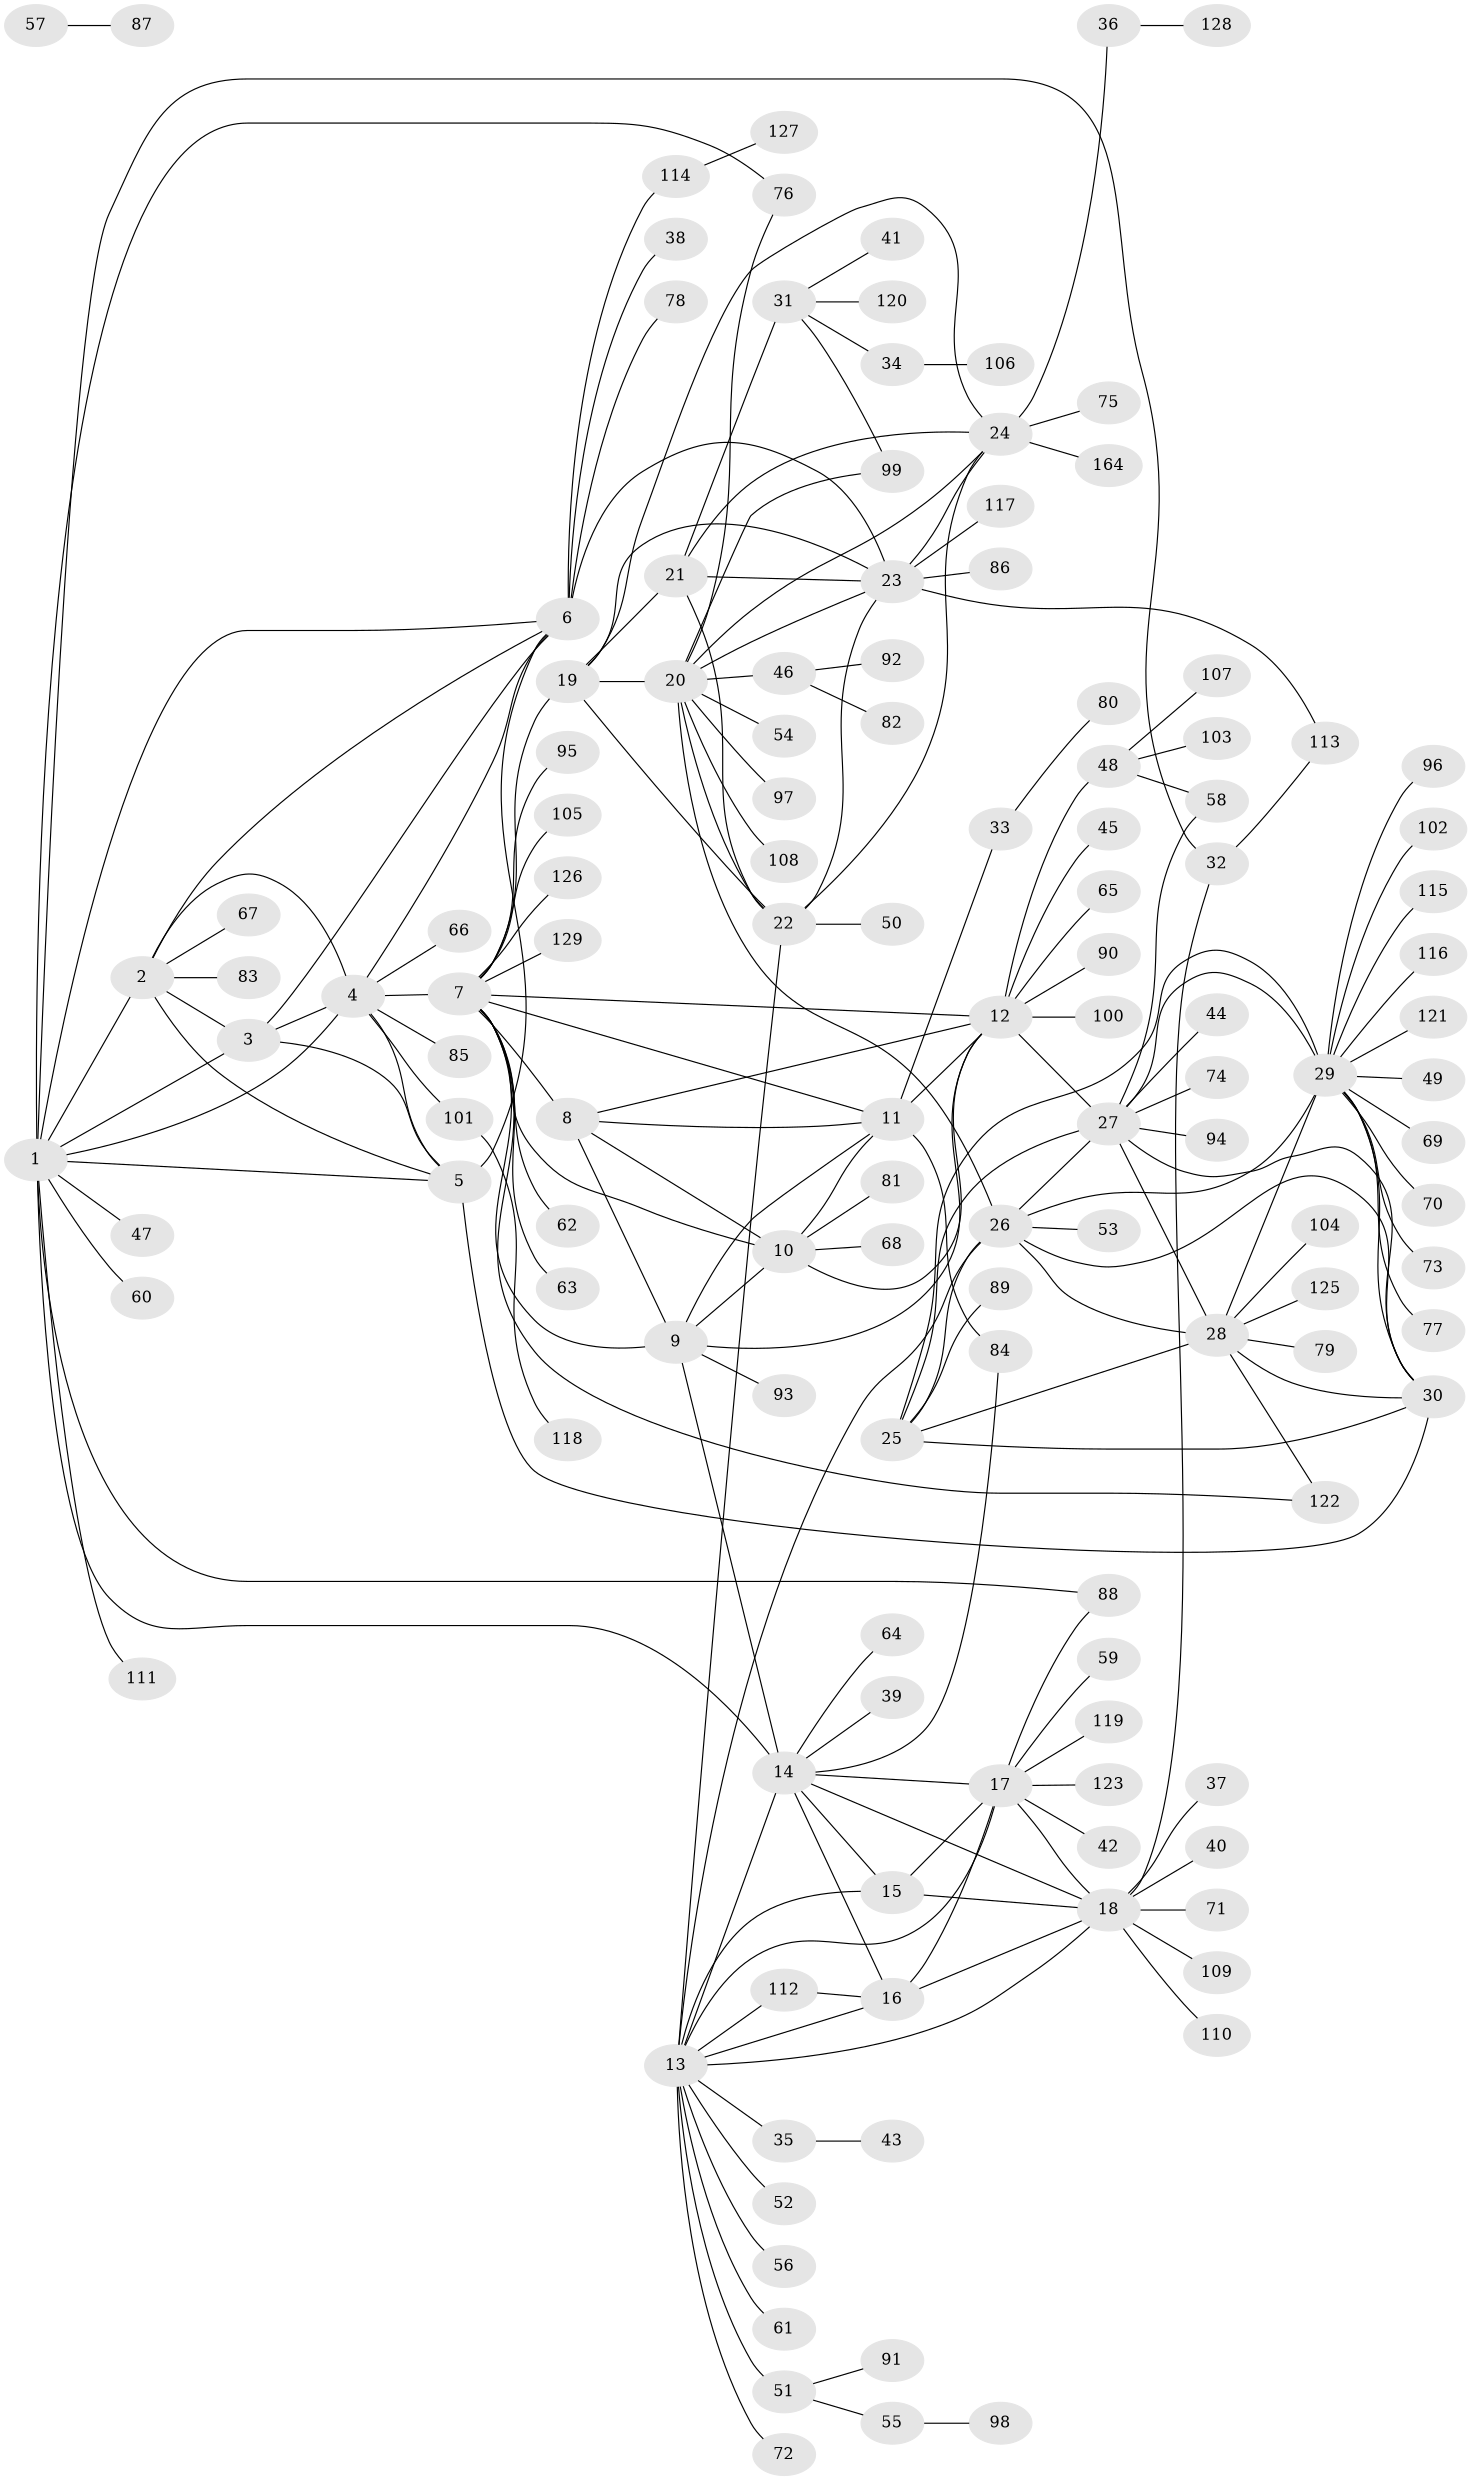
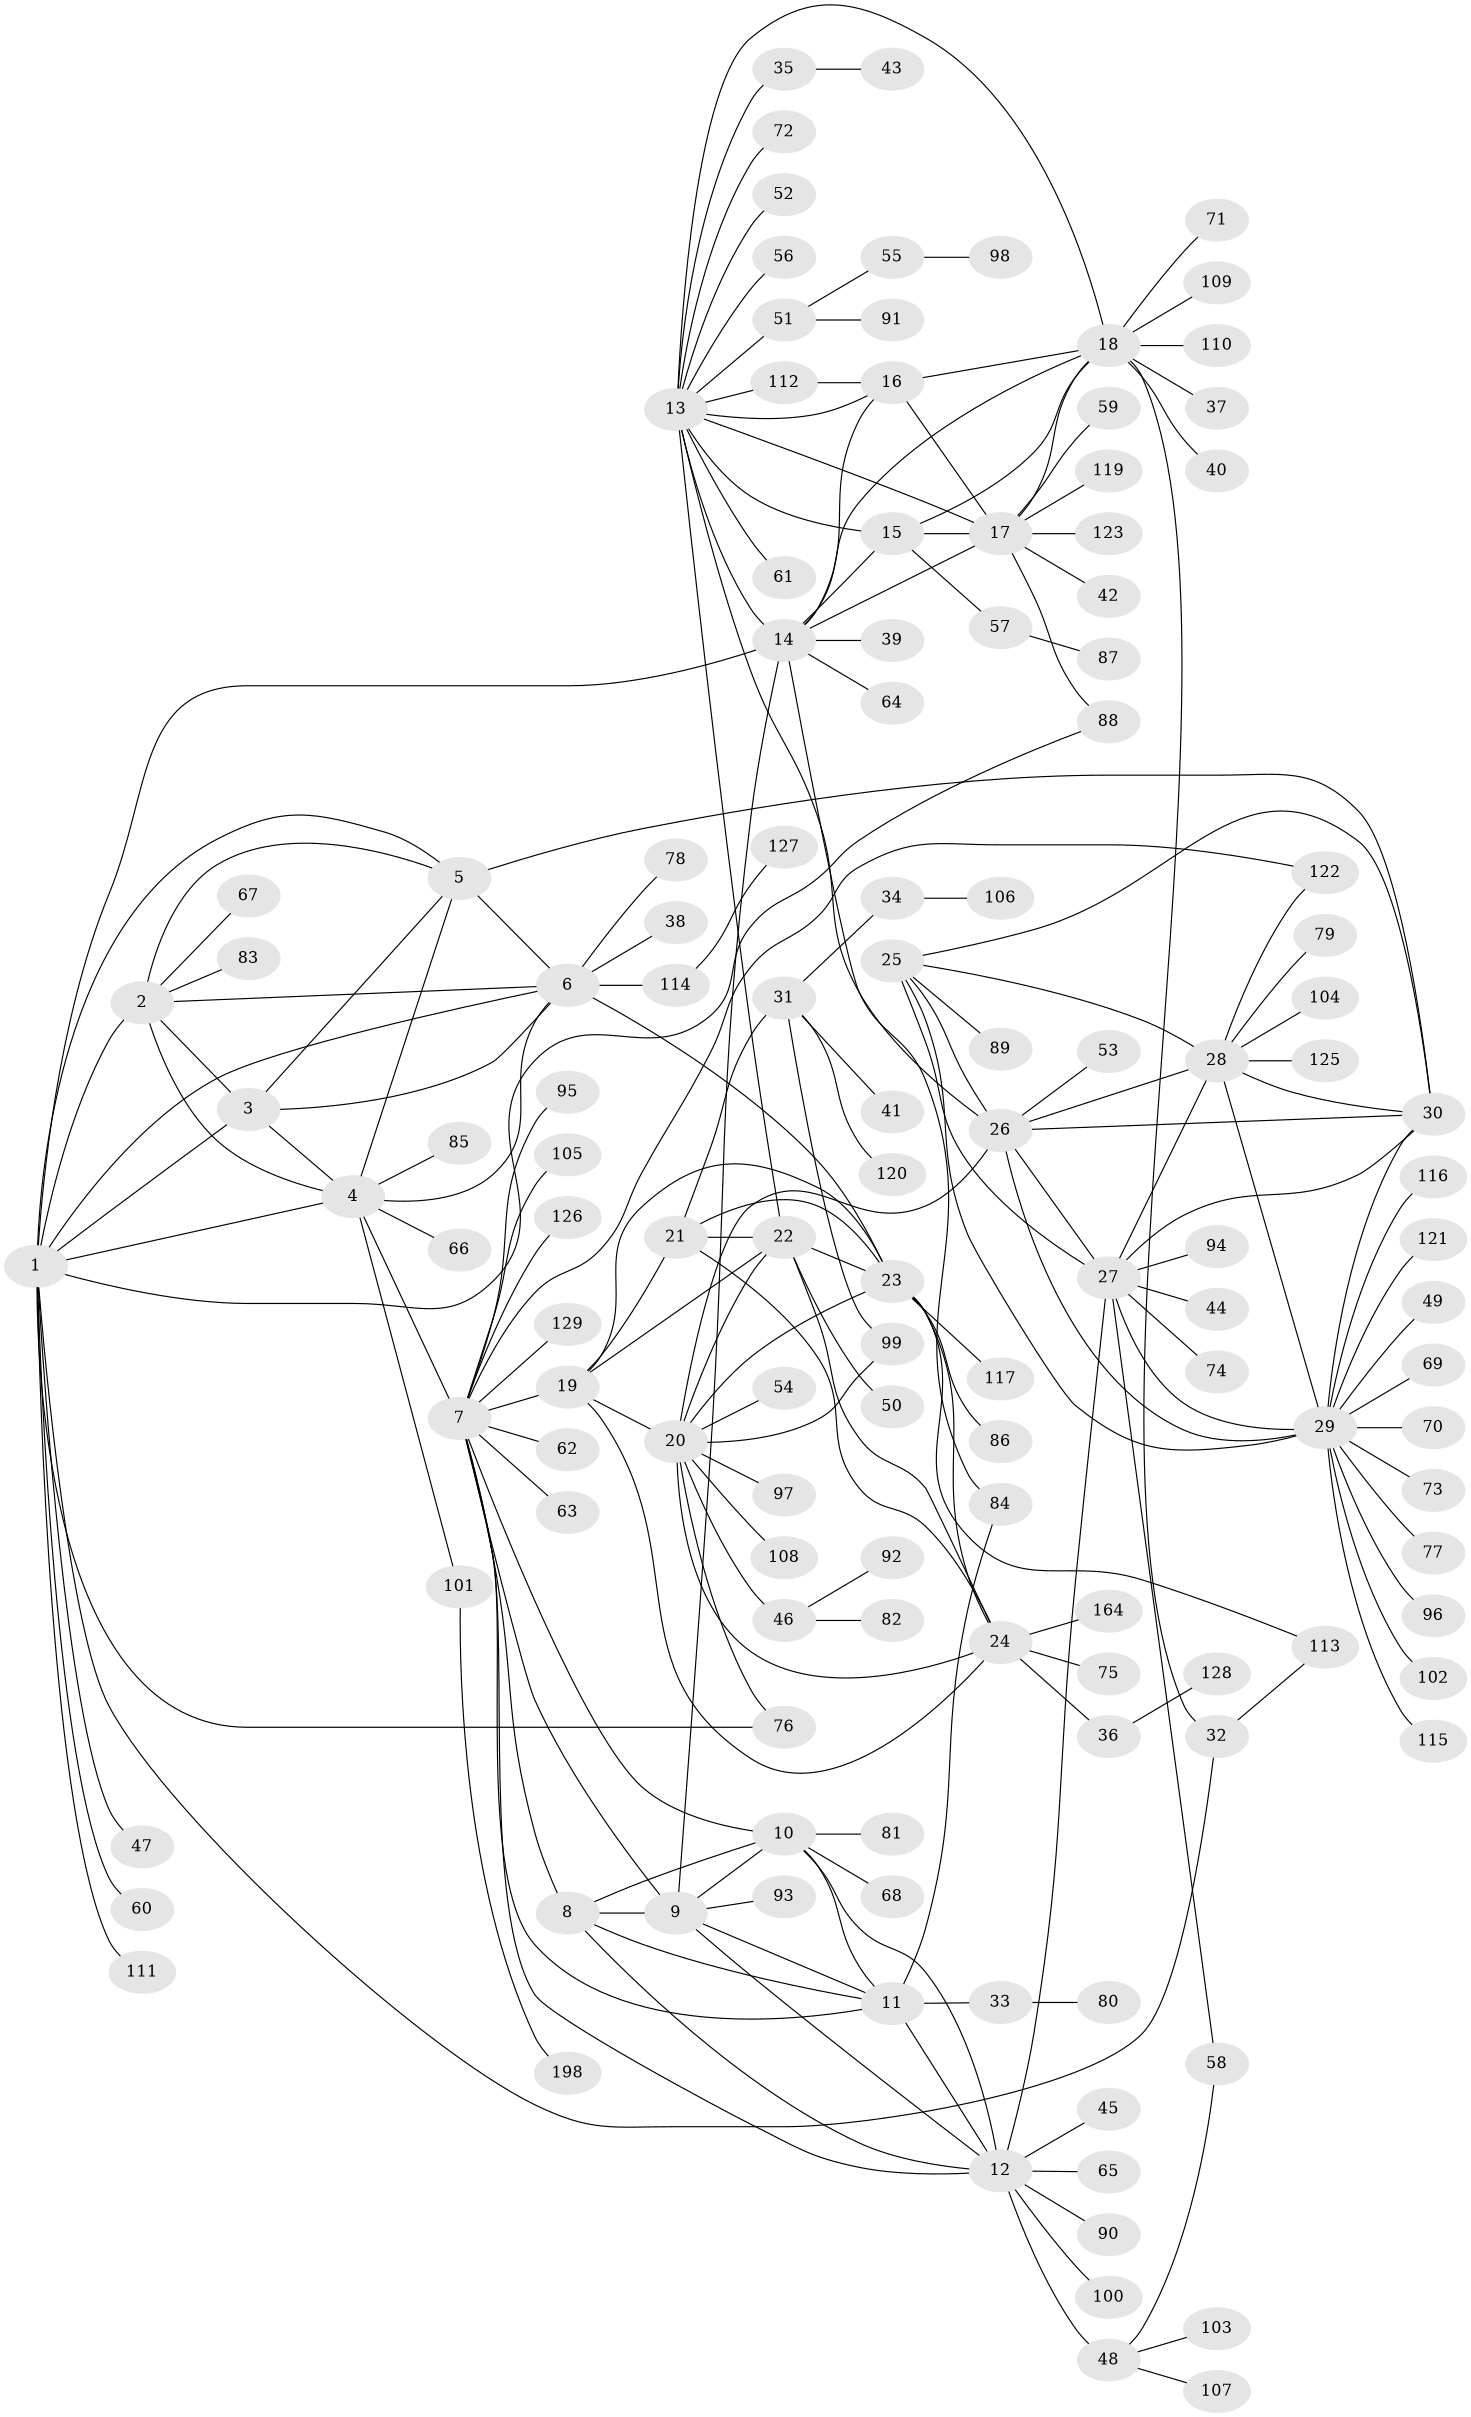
  graph {
    rankdir=LR
    node [color=gray90 style=filled]
    1
    2
    3
    4
    5
    6
    14
    32
    47
    60
    76
    88
    111
    67
    83
    7
    66
    85
    101
    30
    23
    38
    78
    114
    84
    15
    16
    17
    18
    39
    64
    113
    8
    9
    10
    11
    12
    19
    62
    63
    95
    105
    122
    126
    129
-   118
+   118 [label=198]
    24
    86
    117
    127
    93
    68
    81
    33
    27
    45
    48
    65
    90
    100
    22
    20
    21
    80
    28
    29
    44
    58
    74
    94
    103
    107
    13
    26
    35
    51
    52
    56
    61
    72
    112
    57
    42
    59
    119
    123
    37
    40
    71
    109
    110
    50
    53
    43
    55
    91
    87
    46
    54
    97
    108
    99
    31
    36
    75
    n106 [label=164]
    82
    92
    34
    41
    120
    128
    25
    89
    79
    104
    125
    49
    69
    70
    73
    77
    96
    102
    115
    116
    121
    106
    98
    1 -- 2
    1 -- 3
    1 -- 4
    1 -- 5
    1 -- 6
    1 -- 14
    1 -- 32
    1 -- 47
    1 -- 60
    1 -- 76
    1 -- 88
    1 -- 111
    2 -- 3
    2 -- 4
    2 -- 5
    2 -- 6
    2 -- 67
    2 -- 83
    3 -- 4
    3 -- 5
    3 -- 6
    4 -- 5
    4 -- 6
    4 -- 7
    4 -- 66
    4 -- 85
    4 -- 101
    5 -- 6
    5 -- 30
    6 -- 23
    6 -- 38
    6 -- 78
    6 -- 114
    14 -- 84
    14 -- 15
    14 -- 16
    14 -- 17
    14 -- 18
    14 -- 39
    14 -- 64
    32 -- 113
    7 -- 8
    7 -- 9
    7 -- 10
    7 -- 11
    7 -- 12
    7 -- 19
    7 -- 62
    7 -- 63
    7 -- 95
    7 -- 105
    7 -- 122
    7 -- 126
    7 -- 129
    101 -- 118
    23 -- 113
    23 -- 24
    23 -- 86
    23 -- 117
    114 -- 127
    15 -- 17
    15 -- 18
+   15 -- 57
    16 -- 17
    16 -- 18
    17 -- 88
    17 -- 18
    17 -- 42
    17 -- 59
    17 -- 119
    17 -- 123
    18 -- 32
    18 -- 37
    18 -- 40
    18 -- 71
    18 -- 109
    18 -- 110
    8 -- 9
    8 -- 10
    8 -- 11
    8 -- 12
    9 -- 14
    9 -- 10
    9 -- 11
    9 -- 12
    9 -- 93
    10 -- 11
    10 -- 12
    10 -- 68
    10 -- 81
    11 -- 84
    11 -- 12
    11 -- 33
    12 -- 27
    12 -- 45
    12 -- 48
    12 -- 65
    12 -- 90
    12 -- 100
    19 -- 23
    19 -- 24
    19 -- 22
    19 -- 20
    19 -- 21
    24 -- 36
    24 -- 75
    24 -- n106
    33 -- 80
    27 -- 30
    27 -- 28
    27 -- 29
    27 -- 44
    27 -- 58
    27 -- 74
    27 -- 94
    48 -- 58
    48 -- 103
    48 -- 107
    22 -- 23
    22 -- 24
    22 -- 50
    20 -- 76
    20 -- 23
    20 -- 24
    20 -- 22
    20 -- 26
    20 -- 46
    20 -- 54
    20 -- 97
    20 -- 108
    20 -- 99
    21 -- 23
    21 -- 24
    21 -- 22
    21 -- 31
    28 -- 30
    28 -- 122
    28 -- 29
    28 -- 79
    28 -- 104
    28 -- 125
    29 -- 30
    29 -- 49
    29 -- 69
    29 -- 70
    29 -- 73
    29 -- 77
    29 -- 96
    29 -- 102
    29 -- 115
    29 -- 116
    29 -- 121
    13 -- 14
    13 -- 15
    13 -- 16
    13 -- 17
    13 -- 18
    13 -- 22
    13 -- 26
    13 -- 35
    13 -- 51
    13 -- 52
    13 -- 56
    13 -- 61
    13 -- 72
    13 -- 112
    26 -- 30
    26 -- 27
    26 -- 28
    26 -- 29
    26 -- 53
    35 -- 43
    51 -- 55
    51 -- 91
    112 -- 16
    57 -- 87
    55 -- 98
    46 -- 82
    46 -- 92
    31 -- 99
    31 -- 34
    31 -- 41
    31 -- 120
    36 -- 128
    34 -- 106
    25 -- 30
    25 -- 27
    25 -- 28
    25 -- 29
    25 -- 26
    25 -- 89
  }
